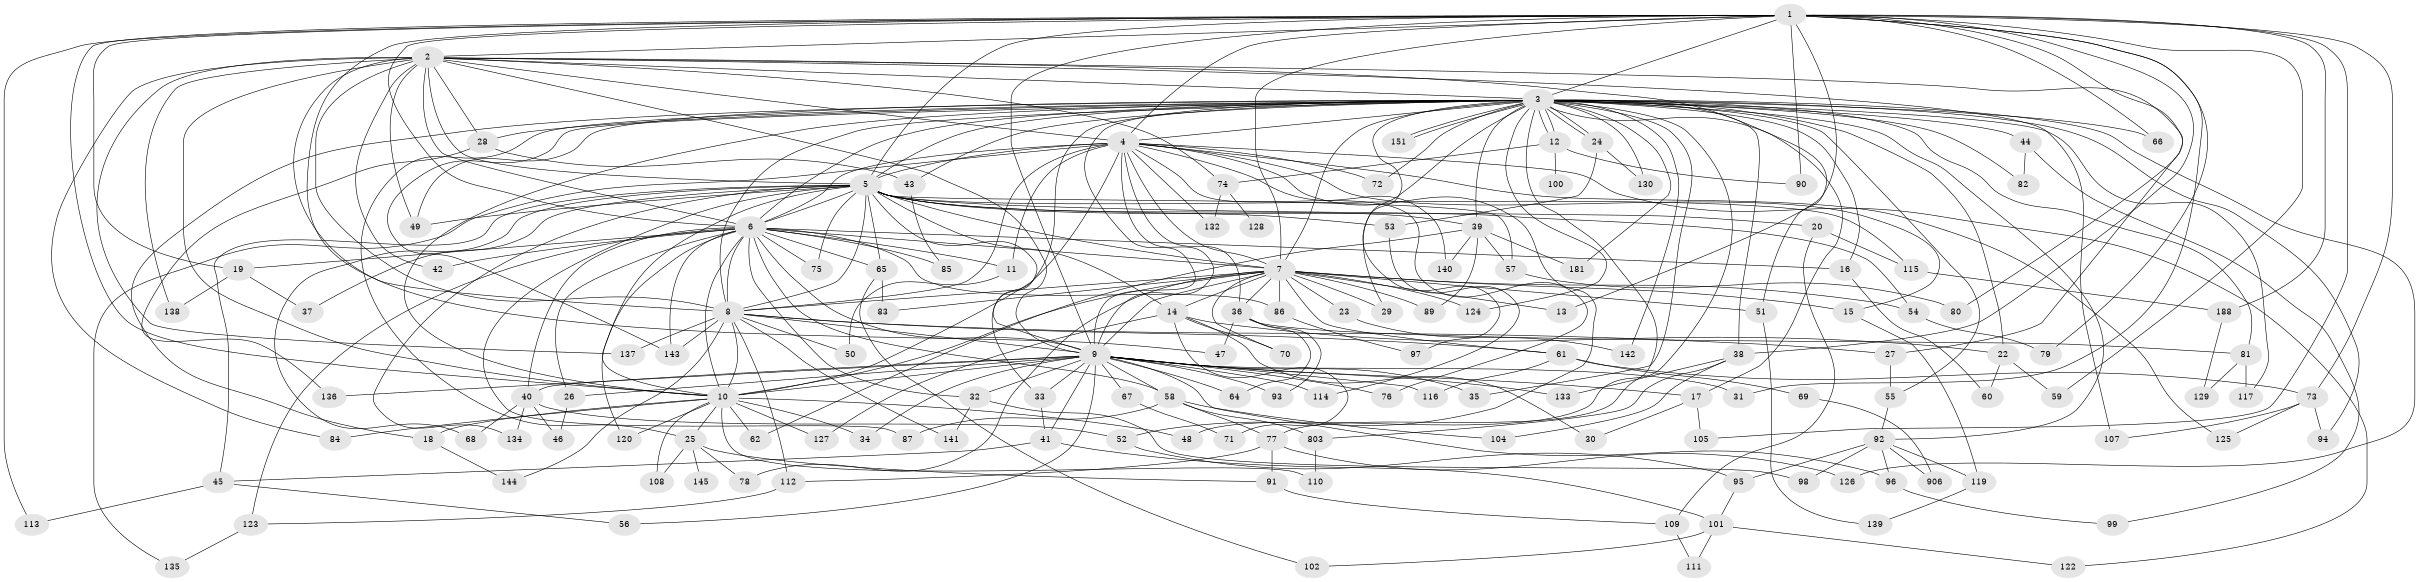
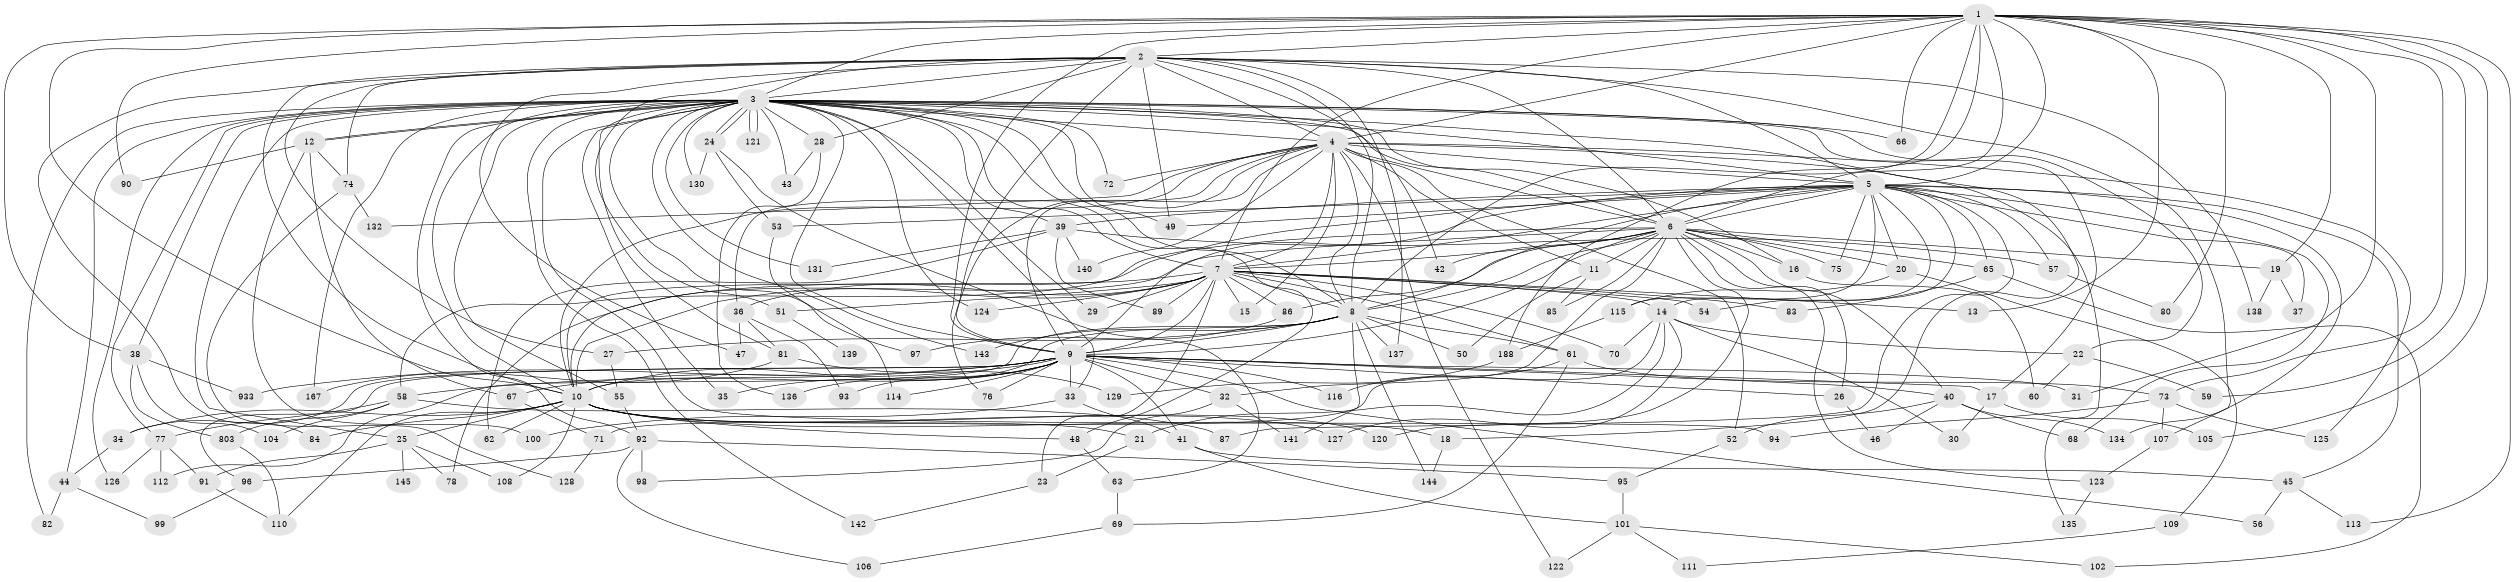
  graph {
    node [color=gray90 style=filled]
    1
    2
    3
    4
    5
    6
    7
    8
    9
    10
    13
    19
    31
    38
    59
    66
    73
-   79
    80
    90
    105
    113
    n23 [label=188]
    27
    28
    42
    47
    51
    74
    84
    107
    137
    138
    49
    12
    16
    17
    18
    22
    24
    25
    29
    33
    35
    39
    43
    44
    48
    55
    72
    77
    81
    82
    92
    94
    97
-   117
-   121 [label=151]
+   117 [label=167]
+   121
    124
    126
    130
-   131 [label=181]
+   131
    142
    143
    11
    15
    36
    52
    76
    122
    125
    132
    135
    140
    14
    20
    37
    45
    53
    54
    57
    65
    68
    75
    87
    115
    134
    26
    32
    40
    58
    85
    86
    120
    123
    23
    61
    70
    78
    83
    89
    50
    112
    141
    144
    114
    34
    41
    56
-   64
    67
    93
    96
    116
-   133
+   133 [label=933]
    136
+   21
    62
    108
    110
    127
    n122 [label=803]
    104
    129
    139
    128
    100
    60
    30
+   63
    91
    145
    99
-   119
    98
    95
-   106 [label=906]
+   106
    71
    109
    102
    46
    69
    101
    111
    1 -- 2
    1 -- 3
    1 -- 4
    1 -- 5
    1 -- 6
    1 -- 7
    1 -- 8
    1 -- 9
    1 -- 10
    1 -- 13
    1 -- 19
    1 -- 31
    1 -- 38
    1 -- 59
    1 -- 66
    1 -- 73
-   1 -- 79
    1 -- 80
    1 -- 90
    1 -- 105
    1 -- 113
    1 -- n23
    2 -- 3
    2 -- 4
    2 -- 5
    2 -- 6
    2 -- 8
    2 -- 9
    2 -- 10
    2 -- 27
    2 -- 28
    2 -- 42
    2 -- 47
    2 -- 51
    2 -- 74
    2 -- 84
    2 -- 107
    2 -- 137
    2 -- 138
    2 -- 49
    3 -- 4
    3 -- 5
    3 -- 6
    3 -- 7
    3 -- 8
    3 -- 9
    3 -- 10
    3 -- 38
    3 -- 66
    3 -- 28
    3 -- 49
    3 -- 12
    3 -- 12
    3 -- 16
    3 -- 17
    3 -- 18
    3 -- 22
    3 -- 24
    3 -- 24
    3 -- 25
    3 -- 29
    3 -- 33
    3 -- 35
    3 -- 39
    3 -- 43
    3 -- 44
    3 -- 48
    3 -- 55
    3 -- 72
    3 -- 77
    3 -- 81
    3 -- 82
    3 -- 92
    3 -- 94
    3 -- 97
    3 -- 117
    3 -- 121
    3 -- 121
    3 -- 124
    3 -- 126
    3 -- 130
    3 -- 131
    3 -- 142
    3 -- 143
    4 -- 5
    4 -- 6
    4 -- 7
    4 -- 8
    4 -- 9
    4 -- 10
    4 -- 72
    4 -- 11
    4 -- 15
    4 -- 36
    4 -- 52
    4 -- 76
    4 -- 122
    4 -- 125
    4 -- 132
    4 -- 135
    4 -- 140
    5 -- 6
    5 -- 7
    5 -- 8
    5 -- 9
    5 -- 10
    5 -- 49
    5 -- 39
    5 -- 14
    5 -- 20
    5 -- 37
    5 -- 45
    5 -- 53
    5 -- 54
    5 -- 57
    5 -- 65
    5 -- 68
    5 -- 75
    5 -- 87
    5 -- 115
    5 -- 134
    6 -- 7
    6 -- 8
    6 -- 9
    6 -- 10
    6 -- 19
    6 -- 42
    6 -- 16
    6 -- 11
-   6 -- 143
+   6 -- 20
    6 -- 65
    6 -- 75
    6 -- 26
    6 -- 32
    6 -- 40
    6 -- 58
    6 -- 85
    6 -- 86
    6 -- 120
    6 -- 123
    7 -- 8
    7 -- 9
    7 -- 10
    7 -- 13
    7 -- 51
    7 -- 29
    7 -- 124
    7 -- 15
    7 -- 36
    7 -- 14
    7 -- 54
    7 -- 86
    7 -- 23
    7 -- 61
    7 -- 70
    7 -- 78
    7 -- 83
    7 -- 89
    8 -- 9
    8 -- 10
    8 -- 27
    8 -- 137
    8 -- 143
    8 -- 61
    8 -- 50
    8 -- 112
    8 -- 141
    8 -- 144
    9 -- 10
    9 -- 31
    9 -- 17
    9 -- 33
    9 -- 35
    9 -- 76
    9 -- 26
    9 -- 32
    9 -- 40
    9 -- 58
    9 -- 114
    9 -- 34
    9 -- 41
    9 -- 56
-   9 -- 64
    9 -- 67
    9 -- 93
    9 -- 96
    9 -- 116
    9 -- 133
    9 -- 136
    10 -- 84
    10 -- 18
    10 -- 25
    10 -- 48
    10 -- 120
    10 -- 34
+   10 -- 21
    10 -- 62
    10 -- 108
    10 -- 110
    10 -- 127
    19 -- 138
    19 -- 37
    38 -- 133
    38 -- n122
    38 -- 104
    73 -- 107
    73 -- 94
    73 -- 125
    n23 -- 129
    27 -- 55
    28 -- 43
    28 -- 136
    51 -- 139
    74 -- 132
    74 -- 128
-   112 -- 123
+   107 -- 123
    12 -- 90
    12 -- 74
+   12 -- 67
    12 -- 100
    16 -- 60
    17 -- 105
    17 -- 30
    18 -- 144
    22 -- 59
    22 -- 60
    24 -- 130
    24 -- 53
+   24 -- 63
    25 -- 78
    25 -- 108
    25 -- 91
    25 -- 145
    33 -- 41
+   33 -- 100
    39 -- 131
    39 -- 140
    39 -- 57
    39 -- 89
    39 -- 62
-   43 -- 85
+   11 -- 85
    44 -- 82
    44 -- 99
+   48 -- 63
    55 -- 92
    77 -- 126
    77 -- 112
    77 -- 91
    81 -- 117
    81 -- 129
    92 -- 96
-   92 -- 119
    92 -- 98
    92 -- 95
    92 -- 106
    11 -- 50
-   15 -- 119
    36 -- 47
    36 -- 81
-   36 -- 64
    36 -- 93
    52 -- 95
    14 -- 22
    14 -- 70
+   14 -- 21
    14 -- 127
    14 -- 30
    14 -- 71
    20 -- 115
    20 -- 109
    45 -- 113
    45 -- 56
    53 -- 114
-   54 -- 79
    57 -- 80
    65 -- 83
    65 -- 102
    115 -- n23
    26 -- 46
    32 -- 141
    32 -- 98
    40 -- 52
    40 -- 68
    40 -- 134
    40 -- 46
    58 -- 77
    58 -- 87
    58 -- n122
    58 -- 104
    86 -- 97
    123 -- 135
    23 -- 142
    61 -- 73
    61 -- 116
    61 -- 69
+   34 -- 44
    41 -- 45
    41 -- 101
    67 -- 71
    96 -- 99
+   21 -- 23
    n122 -- 110
-   91 -- 109
-   119 -- 139
+   63 -- 69
+   91 -- 110
    95 -- 101
+   71 -- 128
    109 -- 111
    69 -- 106
    101 -- 122
    101 -- 102
    101 -- 111
  }
